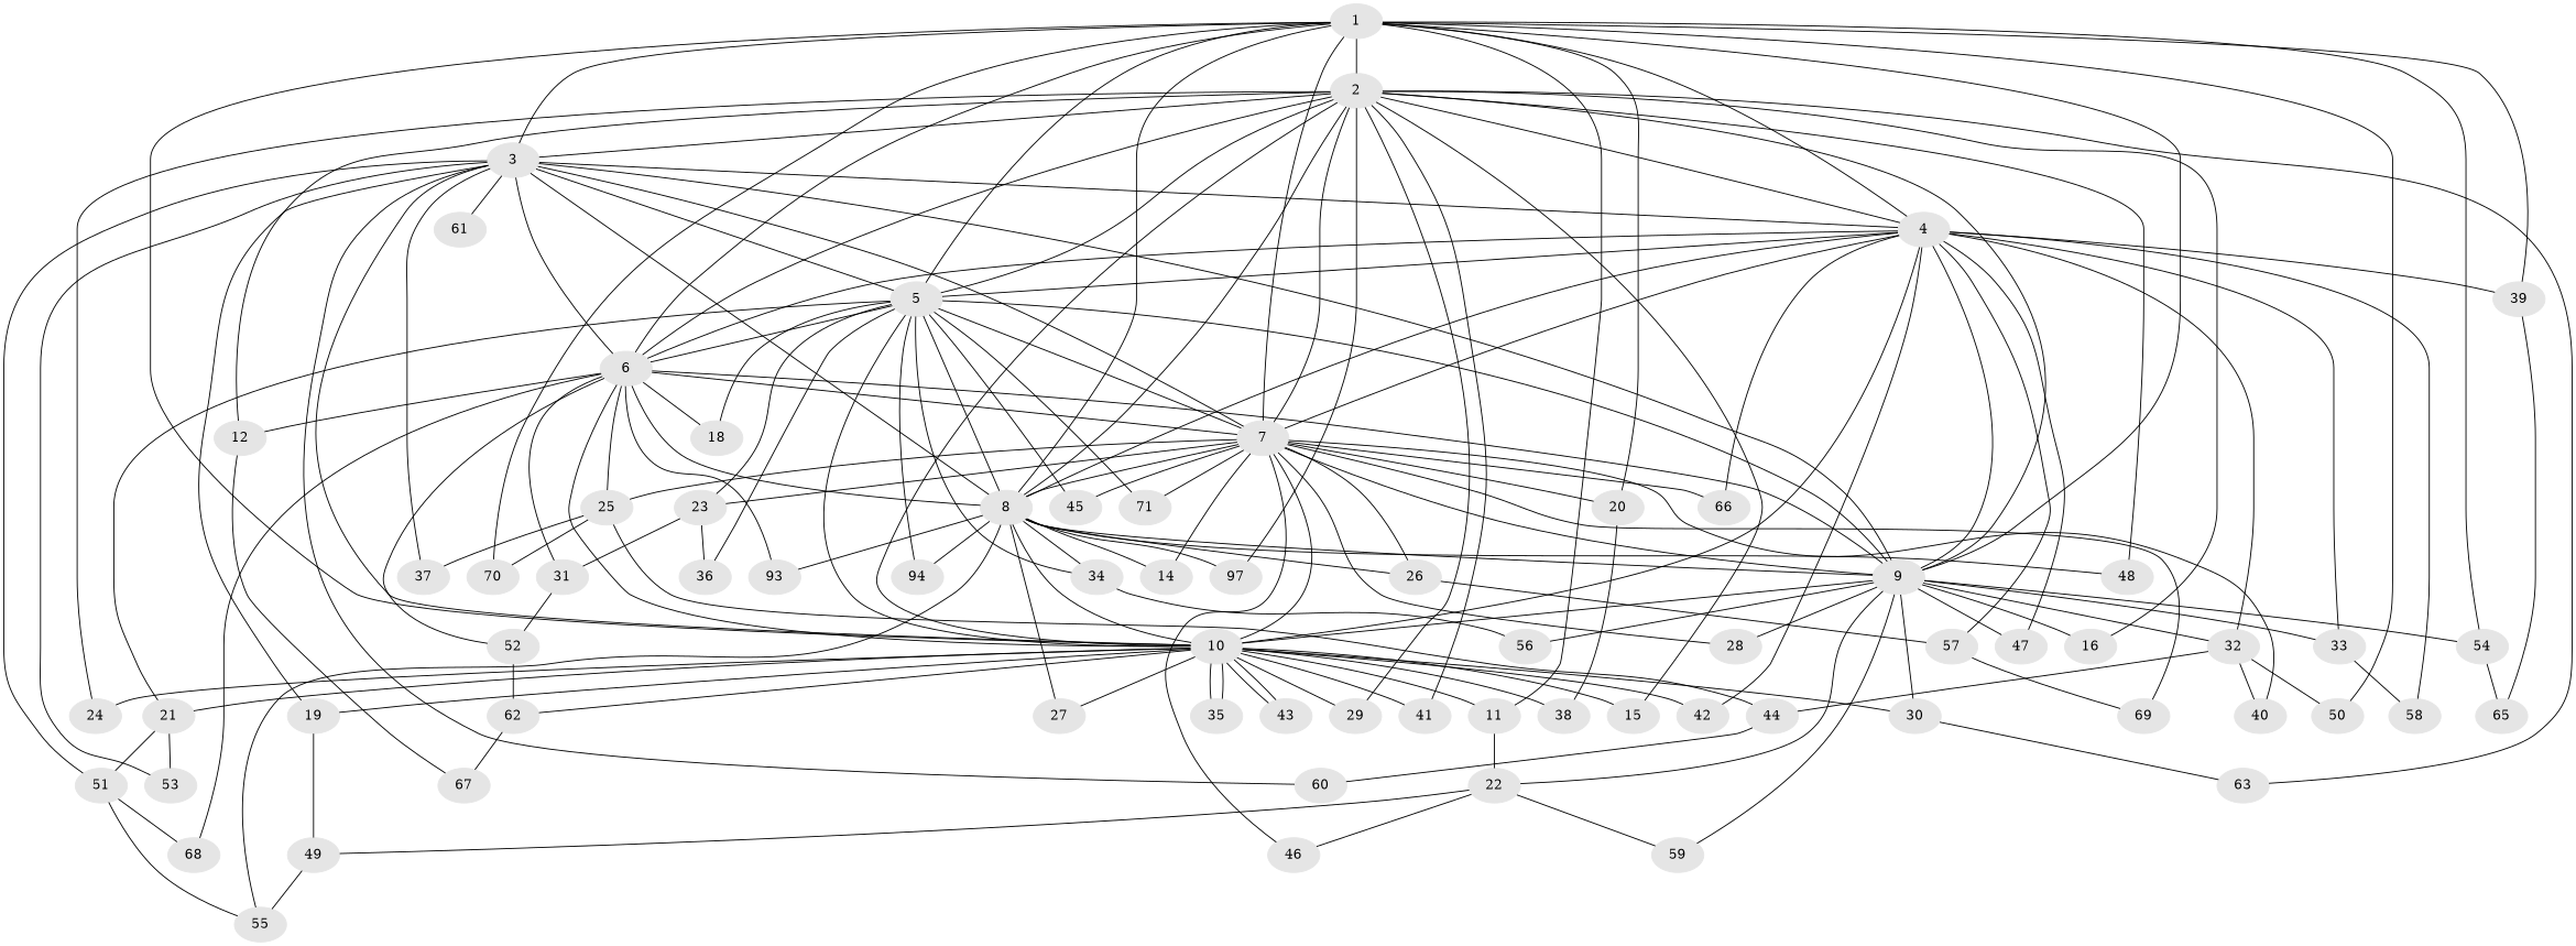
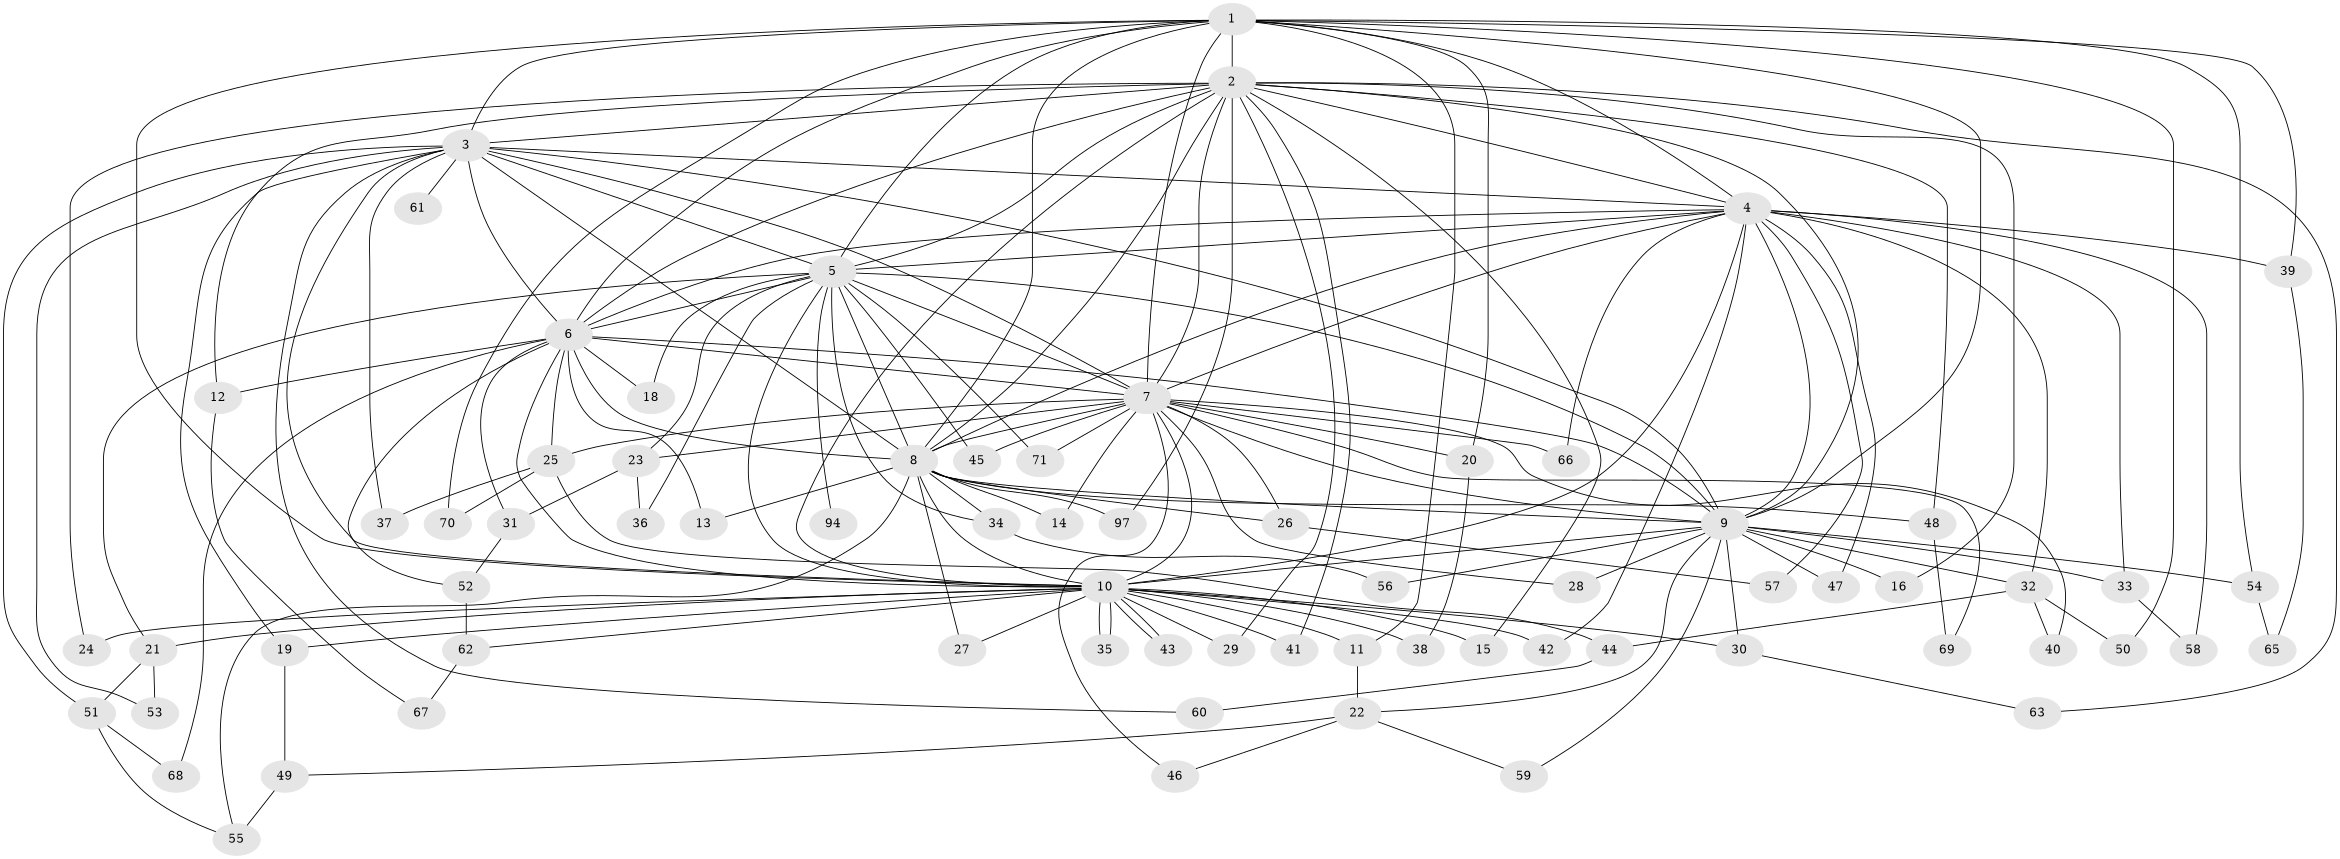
  graph {
    node [color=gray90 style=filled]
    1
    2
    3
    4
    5
    6
    7
    8
    9
    10
    11
    20
    39
    50
    54
    70
    12
    15
    16
    n20 [label=97]
    24
    29
    41
    48
    63
    19
    37
    51
    53
    60
    61
    32
    33
    42
    47
    57
    58
    66
    18
    21
    23
    34
    36
    45
    n45 [label=94]
    71
-   13 [label=93]
+   13
    25
    31
    52
    68
    14
    26
    28
    40
    46
    69
    27
    55
    22
    30
    56
    59
    35
    38
    43
    62
    65
    67
    49
    44
    1 -- 2
    1 -- 3
    1 -- 4
    1 -- 5
    1 -- 6
    1 -- 7
    1 -- 8
    1 -- 9
    1 -- 10
    1 -- 11
    1 -- 20
    1 -- 39
    1 -- 50
    1 -- 54
    1 -- 70
    2 -- 3
    2 -- 4
    2 -- 5
    2 -- 6
    2 -- 7
    2 -- 8
    2 -- 9
    2 -- 10
    2 -- 12
    2 -- 15
    2 -- 16
    2 -- n20
    2 -- 24
    2 -- 29
    2 -- 41
    2 -- 48
    2 -- 63
    3 -- 4
    3 -- 5
    3 -- 6
    3 -- 7
    3 -- 8
    3 -- 9
    3 -- 10
    3 -- 19
    3 -- 37
    3 -- 51
    3 -- 53
    3 -- 60
    3 -- 61
    4 -- 5
    4 -- 6
    4 -- 7
    4 -- 8
    4 -- 9
    4 -- 10
    4 -- 39
    4 -- 32
    4 -- 33
    4 -- 42
    4 -- 47
    4 -- 57
    4 -- 58
    4 -- 66
    5 -- 6
    5 -- 7
    5 -- 8
    5 -- 9
    5 -- 10
    5 -- 18
    5 -- 21
    5 -- 23
    5 -- 34
    5 -- 36
    5 -- 45
    5 -- n45
    5 -- 71
    6 -- 7
    6 -- 8
    6 -- 9
    6 -- 10
    6 -- 12
    6 -- 18
    6 -- 13
    6 -- 25
    6 -- 31
    6 -- 52
    6 -- 68
    7 -- 8
    7 -- 9
    7 -- 10
    7 -- 20
    7 -- 66
    7 -- 23
    7 -- 45
    7 -- 71
    7 -- 25
    7 -- 14
    7 -- 26
    7 -- 28
    7 -- 40
    7 -- 46
    7 -- 69
    8 -- 9
    8 -- 10
    8 -- n20
    8 -- 48
    8 -- 34
-   8 -- n45
    8 -- 13
    8 -- 14
    8 -- 26
    8 -- 27
    8 -- 55
    9 -- 10
    9 -- 54
    9 -- 16
    9 -- 32
    9 -- 33
    9 -- 47
    9 -- 28
    9 -- 22
    9 -- 30
    9 -- 56
    9 -- 59
    10 -- 11
    10 -- 15
    10 -- 24
    10 -- 29
    10 -- 41
    10 -- 19
    10 -- 42
    10 -- 21
    10 -- 27
    10 -- 30
    10 -- 35
    10 -- 35
    10 -- 38
    10 -- 43
    10 -- 43
    10 -- 62
    11 -- 22
    20 -- 38
    39 -- 65
    54 -- 65
    12 -- 67
    19 -- 49
    51 -- 68
    51 -- 55
    32 -- 50
    32 -- 40
    32 -- 44
    33 -- 58
-   57 -- 69
+   48 -- 69
    21 -- 51
    21 -- 53
    23 -- 36
    23 -- 31
    34 -- 56
    25 -- 70
    25 -- 37
    25 -- 44
    31 -- 52
    52 -- 62
    26 -- 57
    22 -- 46
    22 -- 59
    22 -- 49
    30 -- 63
    62 -- 67
    49 -- 55
    44 -- 60
  }
